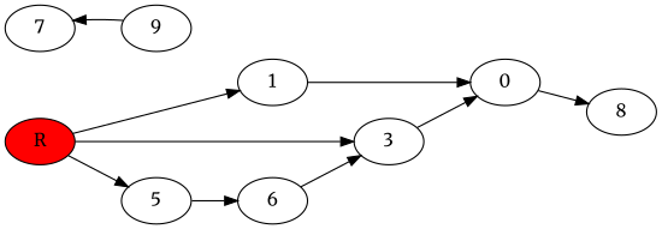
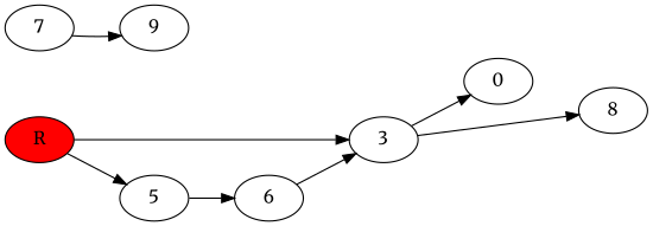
  digraph {
    fontname=Merriweather
    rankdir=LR
    node [fontname=Merriweather]
    edge [fontname=Merriweather]
    n1 [label=0]
-   1
    3
    8
    6
    7
    9
    R [fillcolor="#ff0000" style=filled]
    5
-   1 -> n1
    3 -> n1
-   n1 -> 8
+   3 -> 8
    6 -> 3
-   9 -> 7
-   R -> 1
+   7 -> 9
    R -> 3
    R -> 5
    5 -> 6
  }
